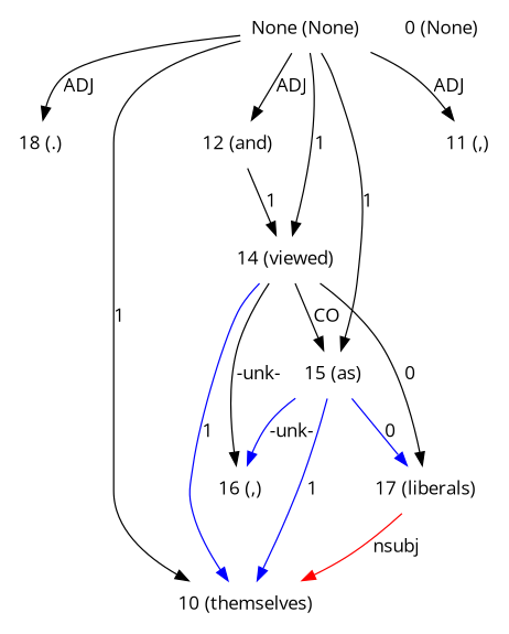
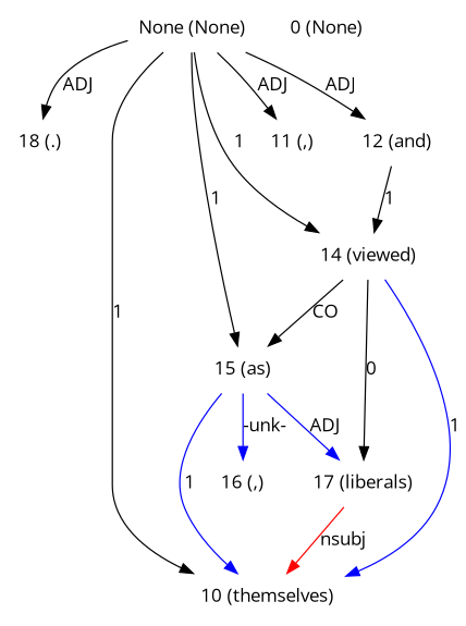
  digraph {
    fontname="Open Sans"
    node [fontname="Open Sans" shape=plaintext]
    edge [dir=forward fontname="Open Sans"]
    n1 [label="None (None)"]
    n2 [label="18 (.)"]
    n3 [label="15 (as)"]
    n4 [label="14 (viewed)"]
    n5 [label="10 (themselves)"]
    n6 [label="11 (,)"]
    n7 [label="12 (and)"]
    n8 [label="17 (liberals)"]
    n9 [label="16 (,)"]
    n10 [label="0 (None)"]
    n1 -> n2 [label=ADJ]
    n1 -> n3 [label=1]
    n1 -> n4 [label=1]
    n1 -> n5 [label=1]
    n1 -> n6 [label=ADJ]
    n1 -> n7 [label=ADJ]
    n3 -> n5 [color=blue label=1]
-   n3 -> n8 [color=blue label=0]
+   n3 -> n8 [color=blue label=ADJ]
    n3 -> n9 [color=blue label="-unk-"]
    n4 -> n3 [label=CO]
    n4 -> n5 [color=blue label=1]
    n4 -> n8 [label=0]
-   n4 -> n9 [label="-unk-"]
    n7 -> n4 [label=1]
    n8 -> n5 [color=red label=nsubj]
  }
